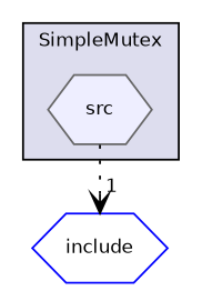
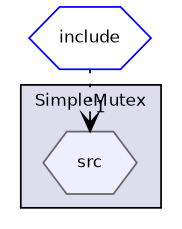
  digraph {
    compound=true
    node [fontname=Helvetica fontsize=10 shape=hexagon style=filled]
    n1 [fillcolor="#eeeeff" label=src pencolor=black color=gray40]
    n2 [color=blue fillcolor=white label=include]
    subgraph cluster_1 {
      bgcolor="#ddddee"
      fontname=Helvetica
      fontsize=10
      label=SimpleMutex
      pencolor=black
      n1
    }
-   n1 -> n2 [headlabel=1 labeldistance=1.5 labelfontname=Helvetica labelfontsize=10 style=dotted arrowhead=vee]
+   n2 -> n1 [headlabel=1 labeldistance=1.5 labelfontname=Helvetica labelfontsize=10 style=dotted arrowhead=vee]
  }
